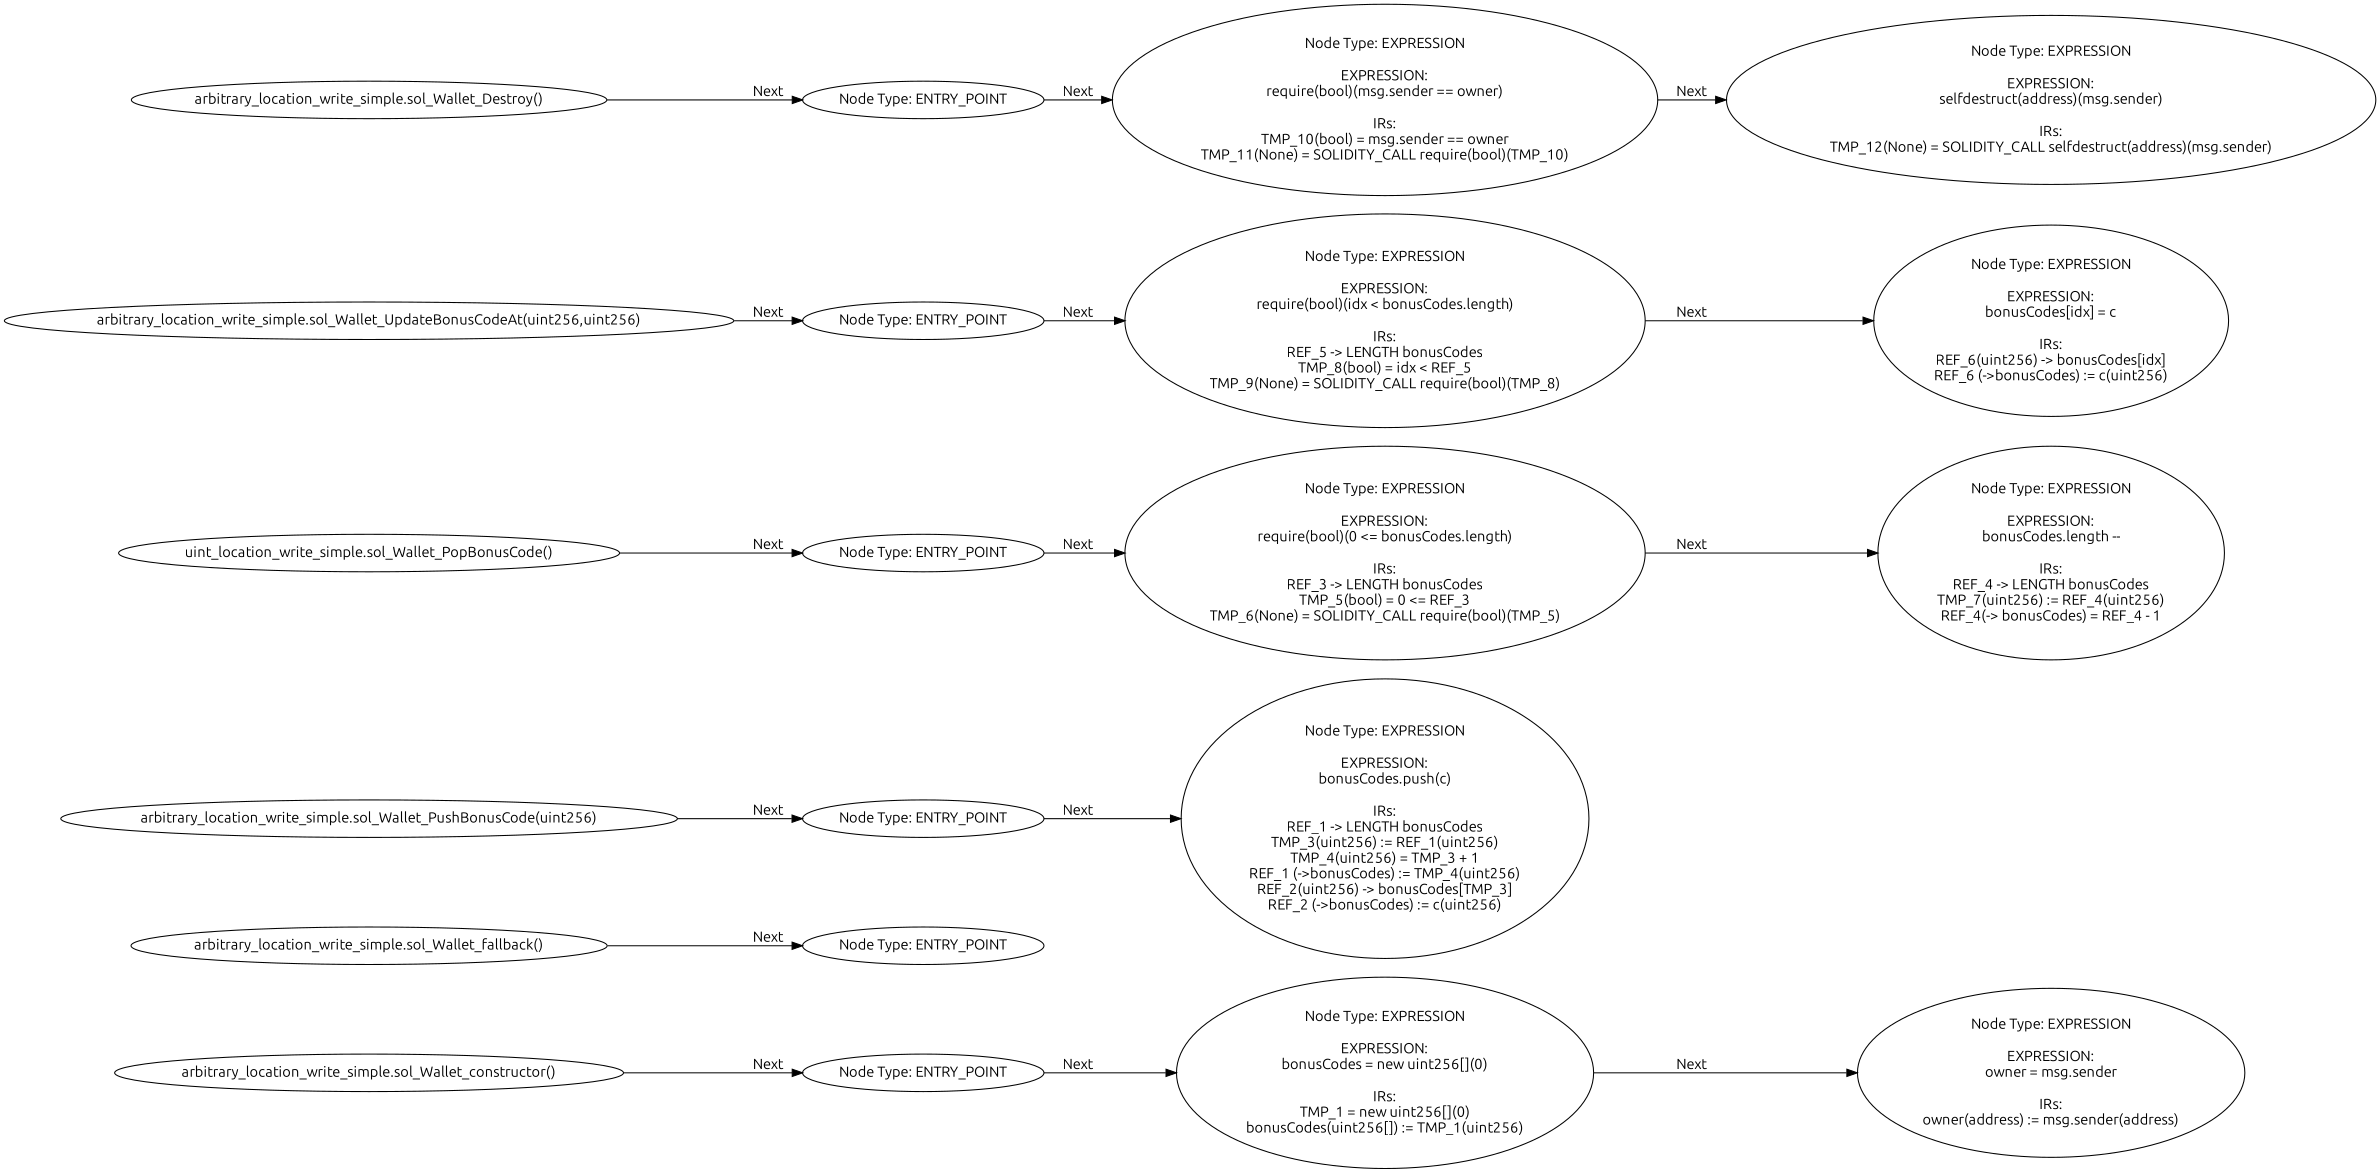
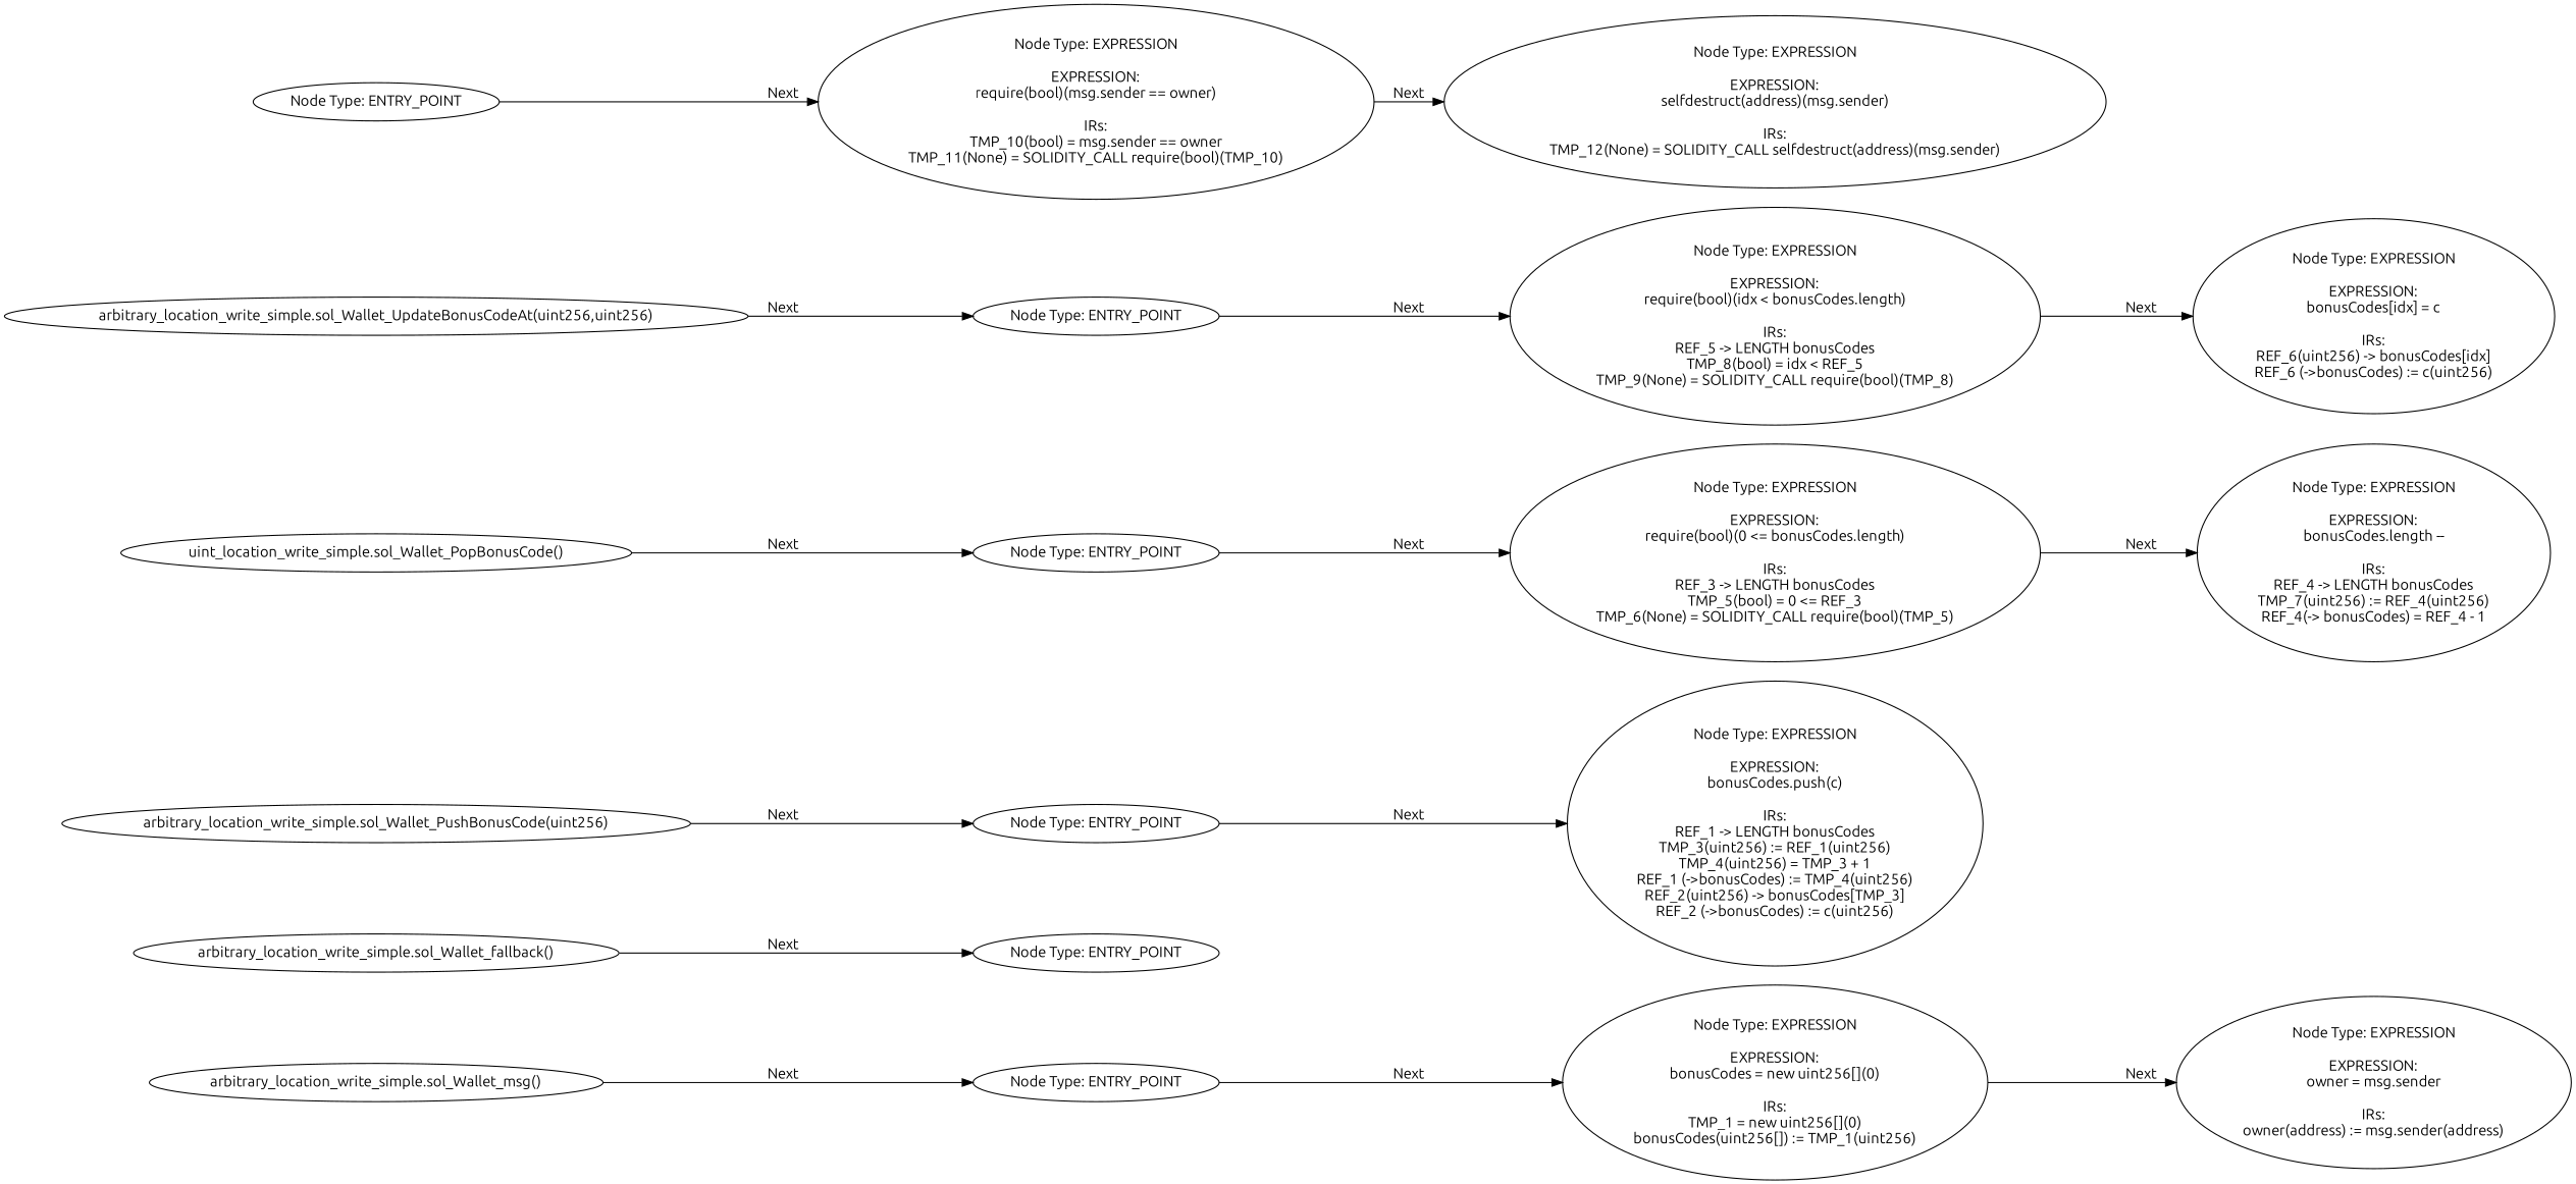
  digraph {
    fontname=Ubuntu
    rankdir=LR
    node [contract_name=Wallet fontname=Ubuntu function_fullname="constructor()" node_expression=None node_info_vulnerabilities=None node_irs=None node_source_code_lines="[13, 14, 15, 16]" node_type=EXPRESSION source_file="arbitrary_location_write_simple.sol"]
    edge [edge_type=next fontname=Ubuntu]
    n1 [label="Node Type: ENTRY_POINT\n" node_type=ENTRY_POINT]
    n2 [label="Node Type: EXPRESSION\n\nEXPRESSION:\nbonusCodes = new uint256[](0)\n\nIRs:\nTMP_1 = new uint256[](0)\nbonusCodes(uint256[]) := TMP_1(uint256)" node_expression="bonusCodes = new uint256[](0)" node_irs="TMP_1 = new uint256[](0)\nbonusCodes(uint256[]) := TMP_1(uint256)" node_source_code_lines="[14]"]
    n3 [label="Node Type: EXPRESSION\n\nEXPRESSION:\nowner = msg.sender\n\nIRs:\nowner(address) := msg.sender(address)" node_expression="owner = msg.sender" node_irs="owner(address) := msg.sender(address)" node_source_code_lines="[15]"]
-   n4 [label="arbitrary_location_write_simple.sol_Wallet_constructor()" node_type=FUNCTION_NAME]
+   n4 [label="arbitrary_location_write_simple.sol_Wallet_msg()" node_type=FUNCTION_NAME]
    n5 [function_fullname="fallback()" label="Node Type: ENTRY_POINT\n" node_source_code_lines="[18, 19]" node_type=ENTRY_POINT]
    n6 [function_fullname="fallback()" label="arbitrary_location_write_simple.sol_Wallet_fallback()" node_source_code_lines="[18, 19]" node_type=FUNCTION_NAME]
    n7 [function_fullname="PushBonusCode(uint256)" label="Node Type: ENTRY_POINT\n" node_source_code_lines="[21, 22, 23]" node_type=ENTRY_POINT]
    n8 [function_fullname="PushBonusCode(uint256)" label="Node Type: EXPRESSION\n\nEXPRESSION:\nbonusCodes.push(c)\n\nIRs:\nREF_1 -> LENGTH bonusCodes\nTMP_3(uint256) := REF_1(uint256)\nTMP_4(uint256) = TMP_3 + 1\nREF_1 (->bonusCodes) := TMP_4(uint256)\nREF_2(uint256) -> bonusCodes[TMP_3]\nREF_2 (->bonusCodes) := c(uint256)" node_expression="bonusCodes.push(c)" node_irs="REF_1 -> LENGTH bonusCodes\nTMP_3(uint256) := REF_1(uint256)\nTMP_4(uint256) = TMP_3 + 1\nREF_1 (->bonusCodes) := TMP_4(uint256)\nREF_2(uint256) -> bonusCodes[TMP_3]\nREF_2 (->bonusCodes) := c(uint256)" node_source_code_lines="[22]"]
    n9 [function_fullname="PushBonusCode(uint256)" label="arbitrary_location_write_simple.sol_Wallet_PushBonusCode(uint256)" node_source_code_lines="[21, 22, 23]" node_type=FUNCTION_NAME]
    n10 [function_fullname="PopBonusCode()" label="Node Type: ENTRY_POINT\n" node_info_vulnerabilities="[{'lines': [27], 'category': 'access_control'}]" node_source_code_lines="[25, 26, 27, 28]" node_type=ENTRY_POINT]
    n11 [function_fullname="PopBonusCode()" label="Node Type: EXPRESSION\n\nEXPRESSION:\nrequire(bool)(0 <= bonusCodes.length)\n\nIRs:\nREF_3 -> LENGTH bonusCodes\nTMP_5(bool) = 0 <= REF_3\nTMP_6(None) = SOLIDITY_CALL require(bool)(TMP_5)" node_expression="require(bool)(0 <= bonusCodes.length)" node_irs="REF_3 -> LENGTH bonusCodes\nTMP_5(bool) = 0 <= REF_3\nTMP_6(None) = SOLIDITY_CALL require(bool)(TMP_5)" node_source_code_lines="[26]"]
    n12 [function_fullname="PopBonusCode()" label="Node Type: EXPRESSION\n\nEXPRESSION:\nbonusCodes.length --\n\nIRs:\nREF_4 -> LENGTH bonusCodes\nTMP_7(uint256) := REF_4(uint256)\nREF_4(-> bonusCodes) = REF_4 - 1" node_expression="bonusCodes.length --" node_info_vulnerabilities="[{'lines': [27], 'category': 'access_control'}]" node_irs="REF_4 -> LENGTH bonusCodes\nTMP_7(uint256) := REF_4(uint256)\nREF_4(-> bonusCodes) = REF_4 - 1" node_source_code_lines="[27]"]
    n13 [function_fullname="PopBonusCode()" label="uint_location_write_simple.sol_Wallet_PopBonusCode()" node_info_vulnerabilities="[{'lines': [27], 'category': 'access_control'}]" node_source_code_lines="[25, 26, 27, 28]" node_type=FUNCTION_NAME]
    n14 [function_fullname="UpdateBonusCodeAt(uint256,uint256)" label="Node Type: ENTRY_POINT\n" node_source_code_lines="[30, 31, 32, 33]" node_type=ENTRY_POINT]
    n15 [function_fullname="UpdateBonusCodeAt(uint256,uint256)" label="Node Type: EXPRESSION\n\nEXPRESSION:\nrequire(bool)(idx < bonusCodes.length)\n\nIRs:\nREF_5 -> LENGTH bonusCodes\nTMP_8(bool) = idx < REF_5\nTMP_9(None) = SOLIDITY_CALL require(bool)(TMP_8)" node_expression="require(bool)(idx < bonusCodes.length)" node_irs="REF_5 -> LENGTH bonusCodes\nTMP_8(bool) = idx < REF_5\nTMP_9(None) = SOLIDITY_CALL require(bool)(TMP_8)" node_source_code_lines="[31]"]
    n16 [function_fullname="UpdateBonusCodeAt(uint256,uint256)" label="Node Type: EXPRESSION\n\nEXPRESSION:\nbonusCodes[idx] = c\n\nIRs:\nREF_6(uint256) -> bonusCodes[idx]\nREF_6 (->bonusCodes) := c(uint256)" node_expression="bonusCodes[idx] = c" node_irs="REF_6(uint256) -> bonusCodes[idx]\nREF_6 (->bonusCodes) := c(uint256)" node_source_code_lines="[32]"]
    n17 [function_fullname="UpdateBonusCodeAt(uint256,uint256)" label="arbitrary_location_write_simple.sol_Wallet_UpdateBonusCodeAt(uint256,uint256)" node_source_code_lines="[30, 31, 32, 33]" node_type=FUNCTION_NAME]
    n18 [function_fullname="Destroy()" label="Node Type: ENTRY_POINT\n" node_source_code_lines="[35, 36, 37, 38]" node_type=ENTRY_POINT]
    n19 [function_fullname="Destroy()" label="Node Type: EXPRESSION\n\nEXPRESSION:\nrequire(bool)(msg.sender == owner)\n\nIRs:\nTMP_10(bool) = msg.sender == owner\nTMP_11(None) = SOLIDITY_CALL require(bool)(TMP_10)" node_expression="require(bool)(msg.sender == owner)" node_irs="TMP_10(bool) = msg.sender == owner\nTMP_11(None) = SOLIDITY_CALL require(bool)(TMP_10)" node_source_code_lines="[36]"]
    n20 [function_fullname="Destroy()" label="Node Type: EXPRESSION\n\nEXPRESSION:\nselfdestruct(address)(msg.sender)\n\nIRs:\nTMP_12(None) = SOLIDITY_CALL selfdestruct(address)(msg.sender)" node_expression="selfdestruct(address)(msg.sender)" node_irs="TMP_12(None) = SOLIDITY_CALL selfdestruct(address)(msg.sender)" node_source_code_lines="[37]"]
-   n21 [function_fullname="Destroy()" label="arbitrary_location_write_simple.sol_Wallet_Destroy()" node_source_code_lines="[35, 36, 37, 38]" node_type=FUNCTION_NAME]
    n1 -> n2 [label=Next]
    n2 -> n3 [label=Next]
    n4 -> n1 [label=Next]
    n6 -> n5 [label=Next]
    n7 -> n8 [label=Next]
    n9 -> n7 [label=Next]
    n10 -> n11 [label=Next]
    n11 -> n12 [label=Next]
    n13 -> n10 [label=Next]
    n14 -> n15 [label=Next]
    n15 -> n16 [label=Next]
    n17 -> n14 [label=Next]
    n18 -> n19 [label=Next]
    n19 -> n20 [label=Next]
-   n21 -> n18 [label=Next]
  }
